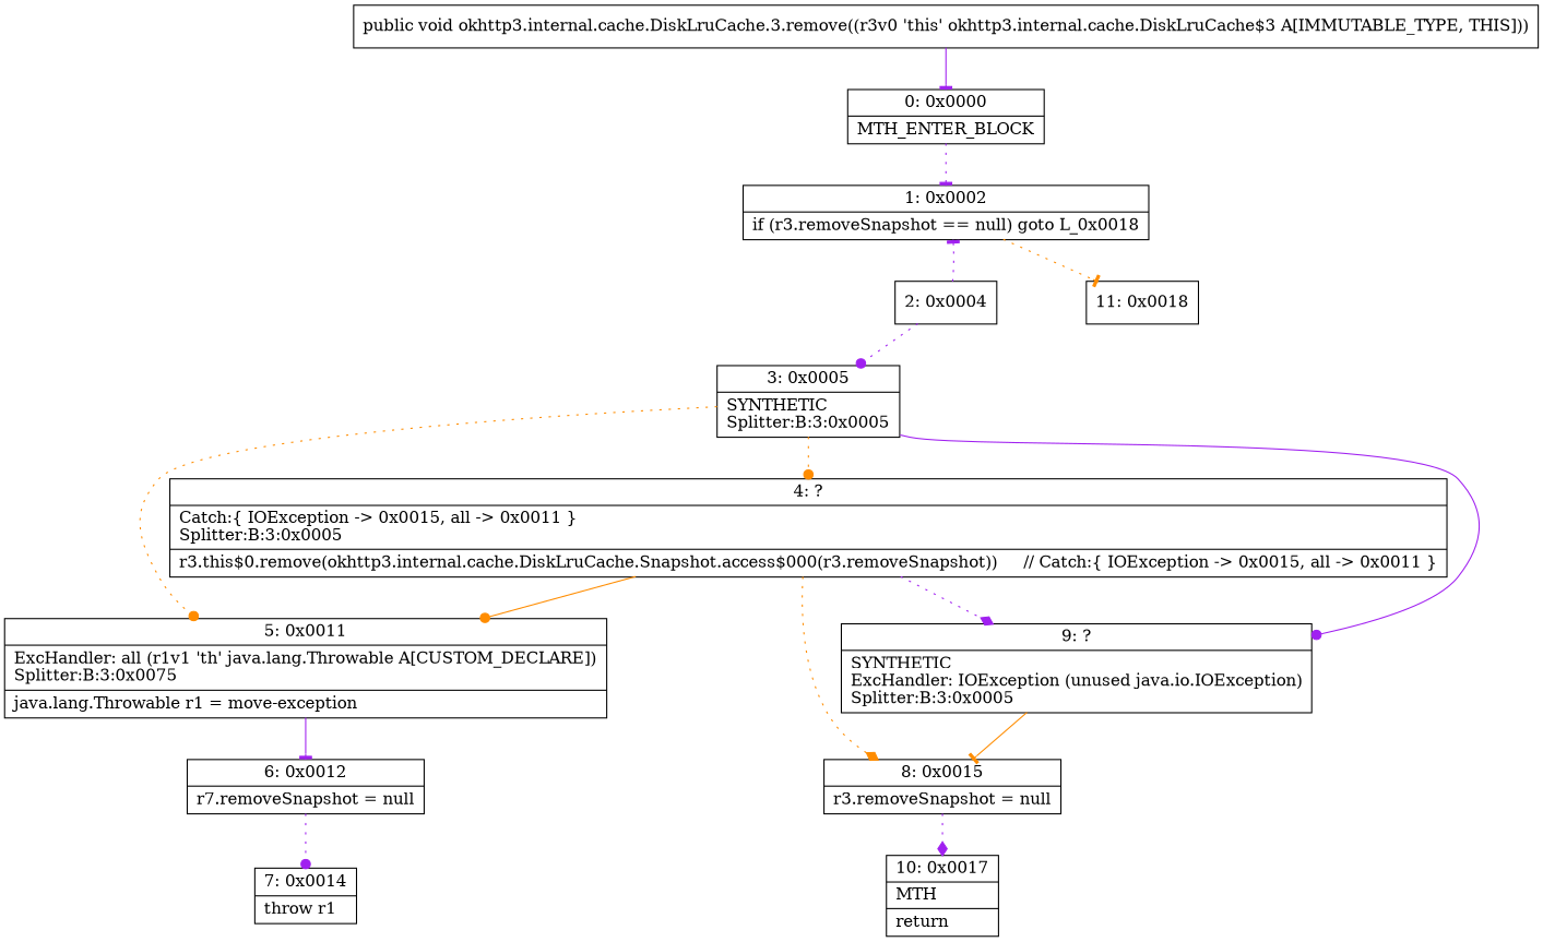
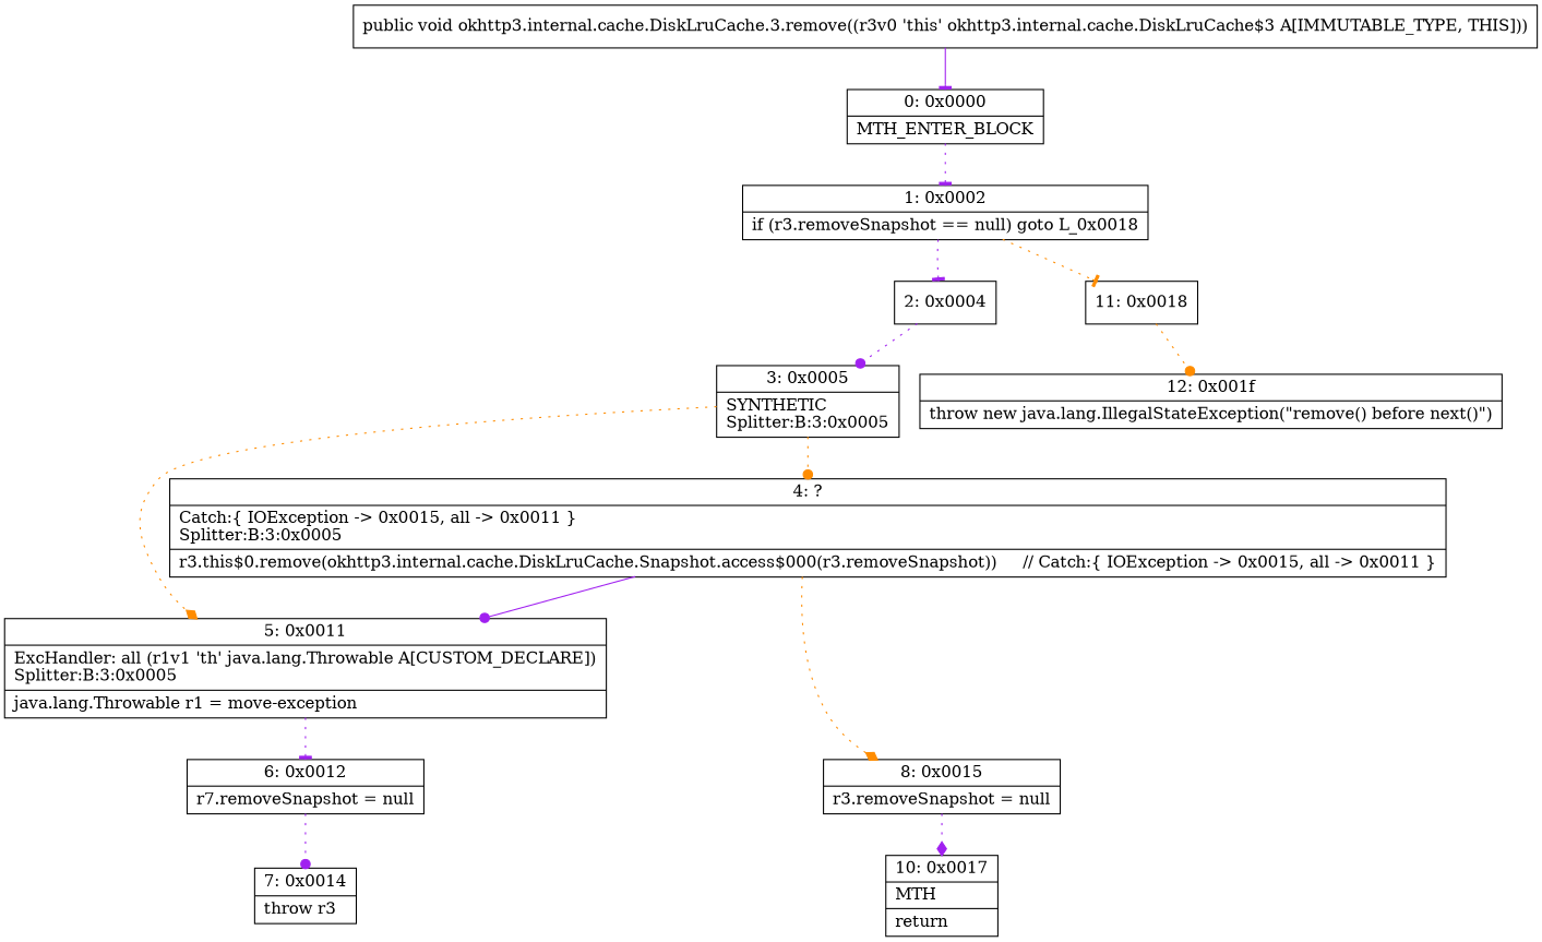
  digraph {
    node [shape=record]
    edge [arrowhead=tee color=purple style=dotted]
    n1 [label="{0\:\ 0x0000|MTH_ENTER_BLOCK\l}"]
    n2 [label="{1\:\ 0x0002|if (r3.removeSnapshot == null) goto L_0x0018\l}"]
    n3 [label="{2\:\ 0x0004}"]
    n4 [label="{11\:\ 0x0018}"]
    n5 [label="{3\:\ 0x0005|SYNTHETIC\lSplitter:B:3:0x0005\l}"]
+   n6 [label="{12\:\ 0x001f|throw new java.lang.IllegalStateException(\"remove() before next()\")\l}"]
    n7 [label="{4\:\ ?|Catch:\{ IOException \-\> 0x0015, all \-\> 0x0011 \}\lSplitter:B:3:0x0005\l|r3.this$0.remove(okhttp3.internal.cache.DiskLruCache.Snapshot.access$000(r3.removeSnapshot))     \/\/ Catch:\{ IOException \-\> 0x0015, all \-\> 0x0011 \}\l}"]
-   n8 [label="{5\:\ 0x0011|ExcHandler: all (r1v1 'th' java.lang.Throwable A[CUSTOM_DECLARE])\lSplitter:B:3:0x0075\l|java.lang.Throwable r1 = move\-exception\l}"]
-   n9 [label="{9\:\ ?|SYNTHETIC\lExcHandler: IOException (unused java.io.IOException)\lSplitter:B:3:0x0005\l}"]
+   n8 [label="{5\:\ 0x0011|ExcHandler: all (r1v1 'th' java.lang.Throwable A[CUSTOM_DECLARE])\lSplitter:B:3:0x0005\l|java.lang.Throwable r1 = move\-exception\l}"]
    n10 [label="{8\:\ 0x0015|r3.removeSnapshot = null\l}"]
    n11 [label="{6\:\ 0x0012|r7.removeSnapshot = null\l}"]
    n12 [label="{10\:\ 0x0017|MTH\l|return\l}"]
-   n13 [label="{7\:\ 0x0014|throw r1\l}"]
+   n13 [label="{7\:\ 0x0014|throw r3\l}"]
    n14 [label="{public void okhttp3.internal.cache.DiskLruCache.3.remove((r3v0 'this' okhttp3.internal.cache.DiskLruCache$3 A[IMMUTABLE_TYPE, THIS])) }"]
    n1 -> n2
-   n3 -> n2
+   n2 -> n3
    n2 -> n4 [color=darkorange]
    n3 -> n5 [arrowhead=dot]
+   n4 -> n6 [arrowhead=dot color=darkorange]
    n5 -> n7 [arrowhead=dot color=darkorange]
-   n5 -> n8 [arrowhead=dot color=darkorange]
-   n5 -> n9 [arrowhead=dot style=solid]
-   n7 -> n8 [arrowhead=dot color=darkorange style=solid]
-   n7 -> n9 [arrowhead=diamond]
+   n5 -> n8 [arrowhead=diamond color=darkorange]
+   n7 -> n8 [arrowhead=dot style=solid]
    n7 -> n10 [arrowhead=diamond color=darkorange]
-   n8 -> n11 [style=solid]
-   n9 -> n10 [color=darkorange style=solid]
+   n8 -> n11
    n10 -> n12 [arrowhead=diamond]
    n11 -> n13 [arrowhead=dot]
    n14 -> n1 [style=solid]
  }
